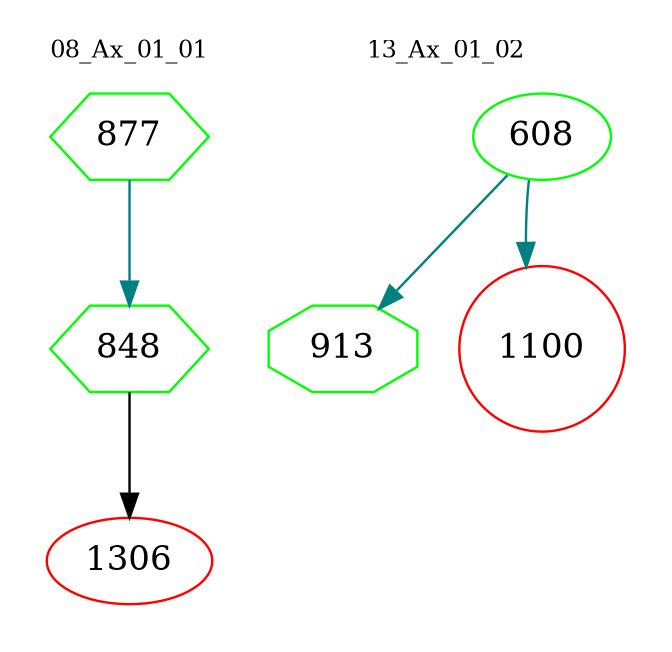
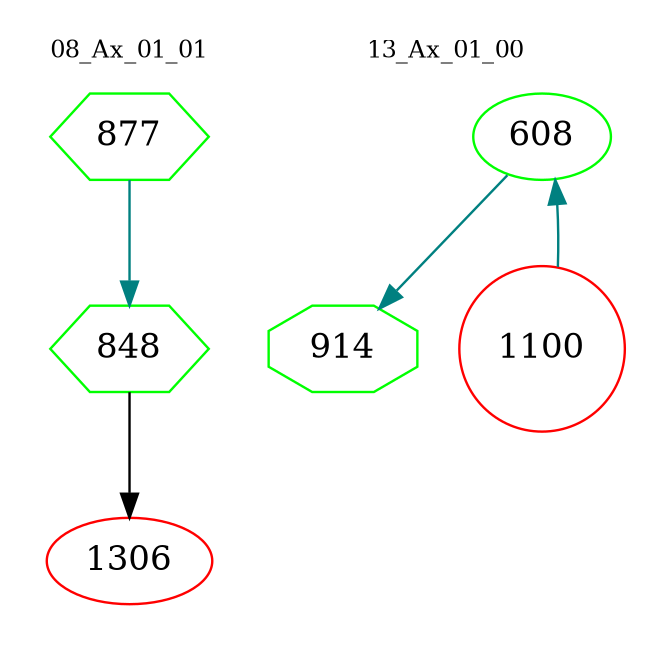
  digraph {
    node [color=green shape=hexagon]
    edge [color=teal]
    n1 [label=848]
    n2 [label=877]
    n3 [color=red label=1306 shape=ellipse]
    n4 [label=608 shape=ellipse]
-   n5 [label=913 shape=octagon]
+   n5 [label=914 shape=octagon]
    n6 [color=red label=1100 shape=circle]
    subgraph cluster_1 {
      color=white
      fontsize=10
      label="08_Ax_01_01"
      n1
      n2
      n3
    }
    subgraph cluster_2 {
      color=white
      fontsize=10
-     label="13_Ax_01_02"
+     label="13_Ax_01_00"
      n4
      n5
      n6
    }
    n1 -> n3 [color=black]
    n2 -> n1
    n4 -> n5
-   n4 -> n6
+   n6 -> n4
  }
